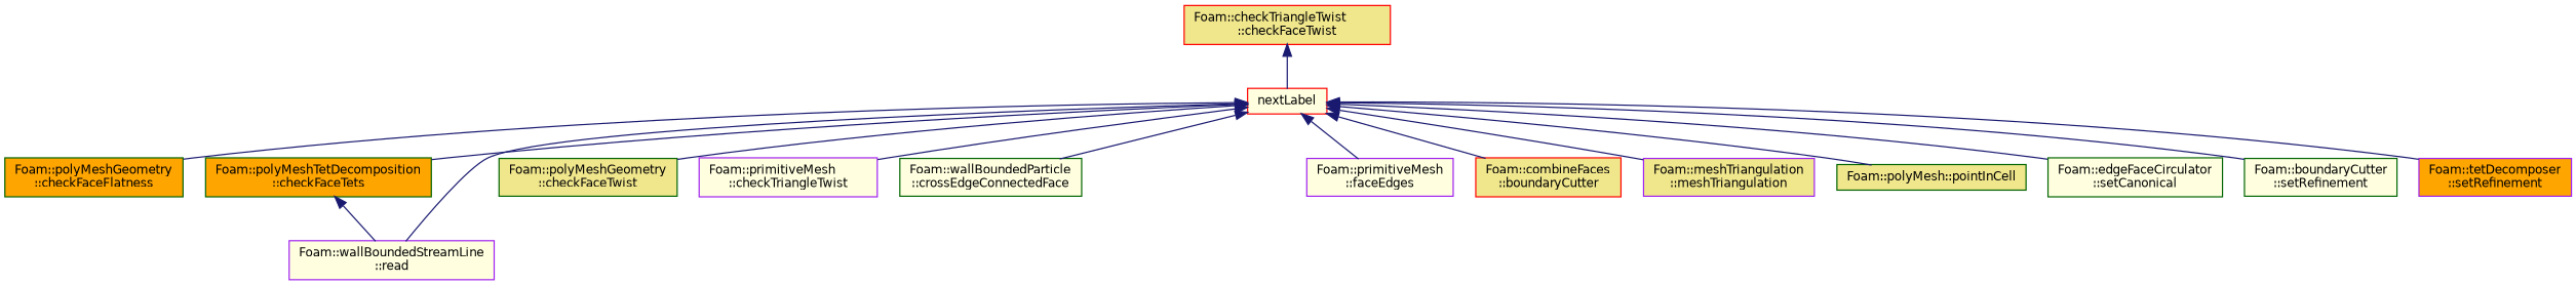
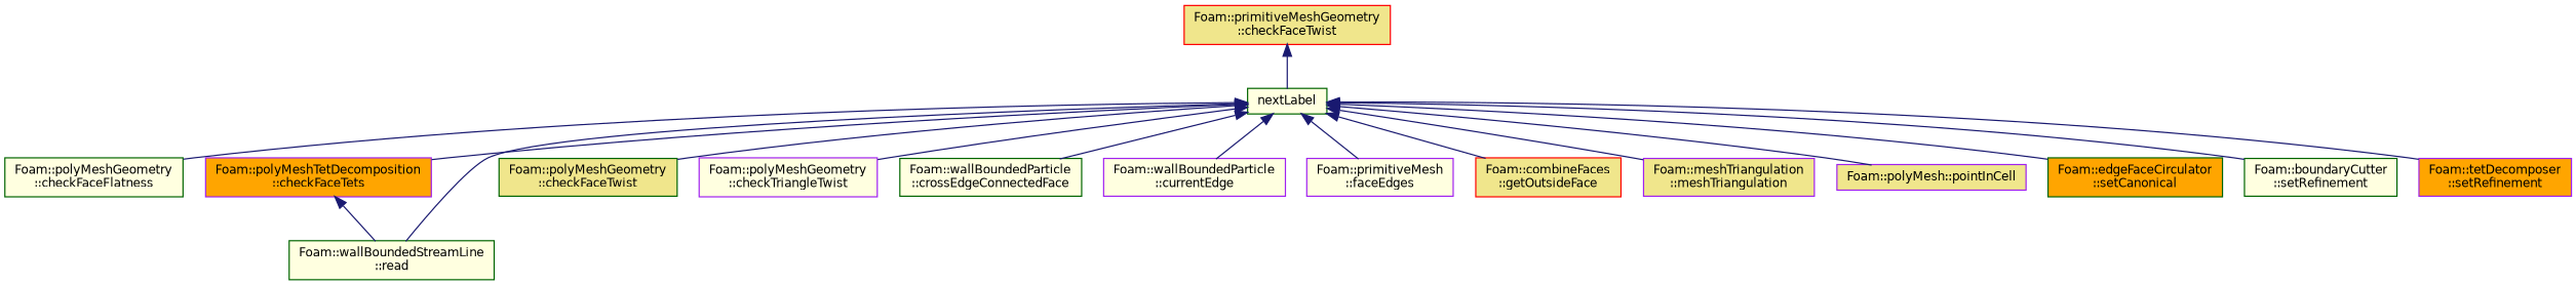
  digraph {
    rankdir=TB
    node [color=darkgreen fillcolor=lightyellow fontname=Helvetica fontsize=10 shape=record style=filled]
    edge [color=midnightblue dir=back fontname=Helvetica fontsize=10 labelfontname=Helvetica labelfontsize=10 style=solid]
-   n1 [color=red fontcolor=black height=0.2 label=nextLabel width=0.4]
-   n2 [fillcolor=orange height=0.2 label="Foam::polyMeshGeometry\l::checkFaceFlatness" width=0.4]
-   n3 [fillcolor=orange height=0.2 label="Foam::polyMeshTetDecomposition\l::checkFaceTets" width=0.4]
-   n4 [color=purple height=0.2 label="Foam::wallBoundedStreamLine\l::read" width=0.4]
+   n1 [fontcolor=black height=0.2 label=nextLabel width=0.4]
+   n2 [height=0.2 label="Foam::polyMeshGeometry\l::checkFaceFlatness" width=0.4]
+   n3 [color=purple fillcolor=orange height=0.2 label="Foam::polyMeshTetDecomposition\l::checkFaceTets" width=0.4]
+   n4 [height=0.2 label="Foam::wallBoundedStreamLine\l::read" width=0.4]
    n5 [fillcolor=khaki height=0.2 label="Foam::polyMeshGeometry\l::checkFaceTwist" width=0.4]
-   n6 [color=purple height=0.2 label="Foam::primitiveMesh\l::checkTriangleTwist" width=0.4]
+   n6 [color=purple height=0.2 label="Foam::polyMeshGeometry\l::checkTriangleTwist" width=0.4]
    n7 [height=0.2 label="Foam::wallBoundedParticle\l::crossEdgeConnectedFace" width=0.4]
+   n8 [color=purple height=0.2 label="Foam::wallBoundedParticle\l::currentEdge" width=0.4]
    n9 [color=purple height=0.2 label="Foam::primitiveMesh\l::faceEdges" width=0.4]
-   n10 [color=red fillcolor=khaki height=0.2 label="Foam::combineFaces\l::boundaryCutter" width=0.4]
+   n10 [color=red fillcolor=khaki height=0.2 label="Foam::combineFaces\l::getOutsideFace" width=0.4]
    n11 [color=purple fillcolor=khaki height=0.2 label="Foam::meshTriangulation\l::meshTriangulation" width=0.4]
-   n12 [fillcolor=khaki height=0.2 label="Foam::polyMesh::pointInCell" width=0.4]
-   n13 [height=0.2 label="Foam::edgeFaceCirculator\l::setCanonical" width=0.4]
+   n12 [color=purple fillcolor=khaki height=0.2 label="Foam::polyMesh::pointInCell" width=0.4]
+   n13 [fillcolor=orange height=0.2 label="Foam::edgeFaceCirculator\l::setCanonical" width=0.4]
    n14 [height=0.2 label="Foam::boundaryCutter\l::setRefinement" width=0.4]
    n15 [color=purple fillcolor=orange height=0.2 label="Foam::tetDecomposer\l::setRefinement" width=0.4]
-   n16 [color=red fillcolor=khaki height=0.2 label="Foam::checkTriangleTwist\l::checkFaceTwist" width=0.4]
+   n16 [color=red fillcolor=khaki height=0.2 label="Foam::primitiveMeshGeometry\l::checkFaceTwist" width=0.4]
    n1 -> n2
    n1 -> n3
    n1 -> n4
    n1 -> n5
    n1 -> n6
    n1 -> n7
+   n1 -> n8
    n1 -> n9
    n1 -> n10
    n1 -> n11
    n1 -> n12
    n1 -> n13
    n1 -> n14
    n1 -> n15
    n3 -> n4
    n16 -> n1
  }
